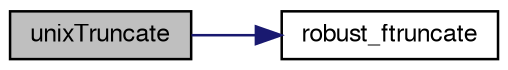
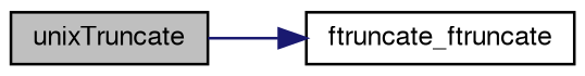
  digraph {
    rankdir=LR
    node [color=black fontname=FreeSans fontsize=10 shape=record style=filled]
    n1 [fillcolor=grey75 fontcolor=black height=0.2 label=unixTruncate width=0.4]
-   n2 [fillcolor=white height=0.2 label=robust_ftruncate width=0.4]
+   n2 [fillcolor=white height=0.2 label=ftruncate_ftruncate width=0.4]
    n1 -> n2 [color=midnightblue fontname=FreeSans fontsize=10 labelfontname=FreeSans labelfontsize=10 style=solid]
  }
